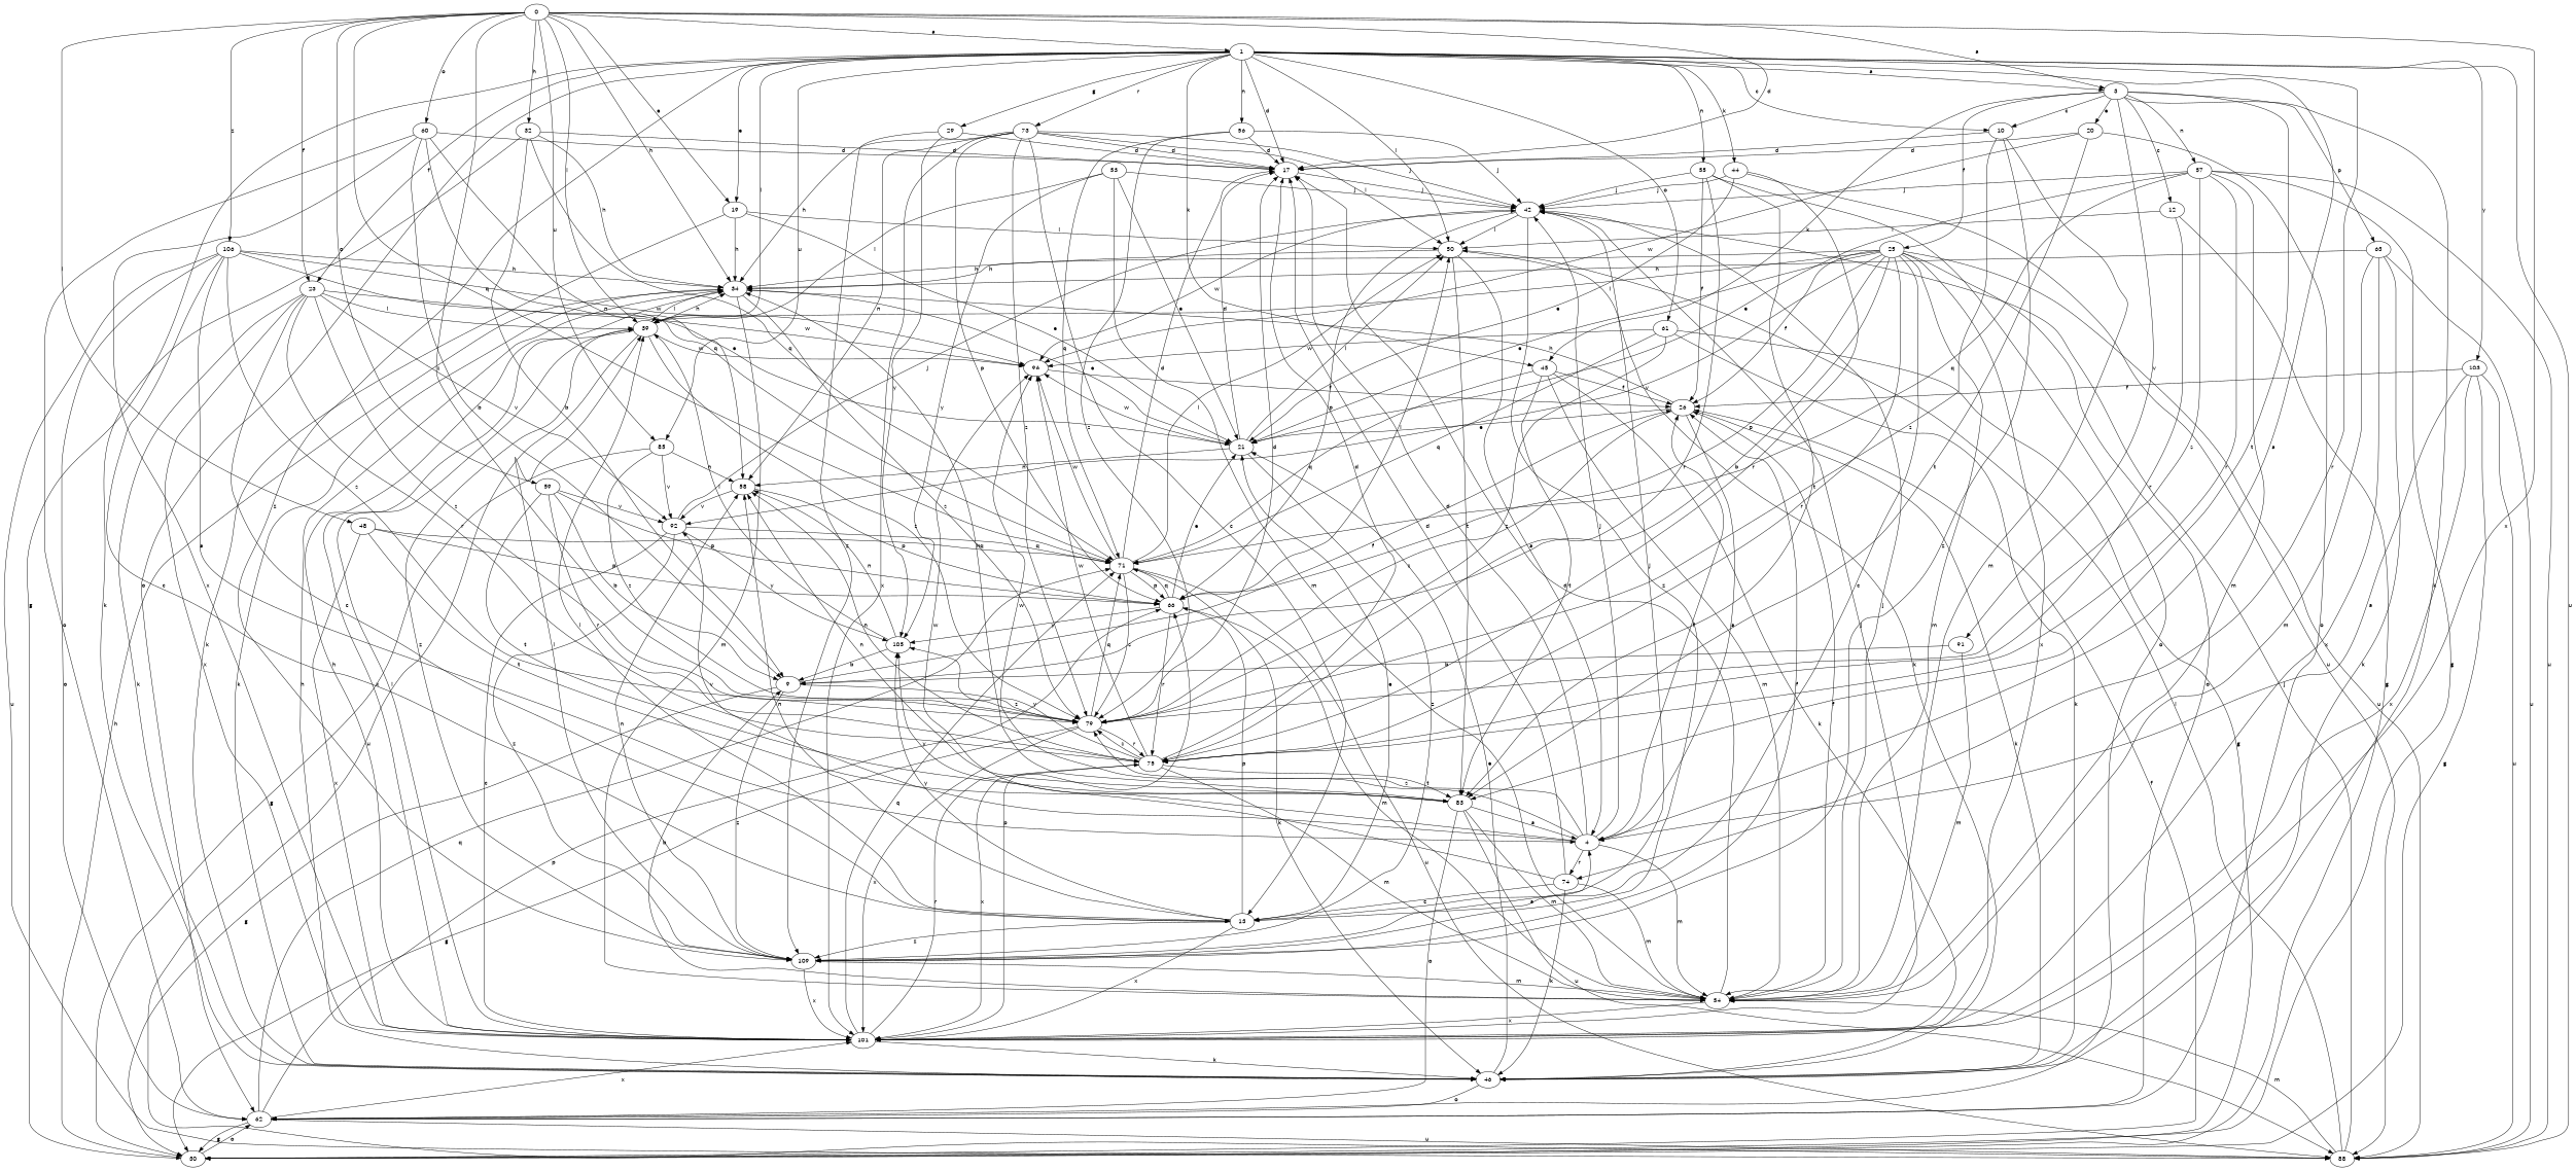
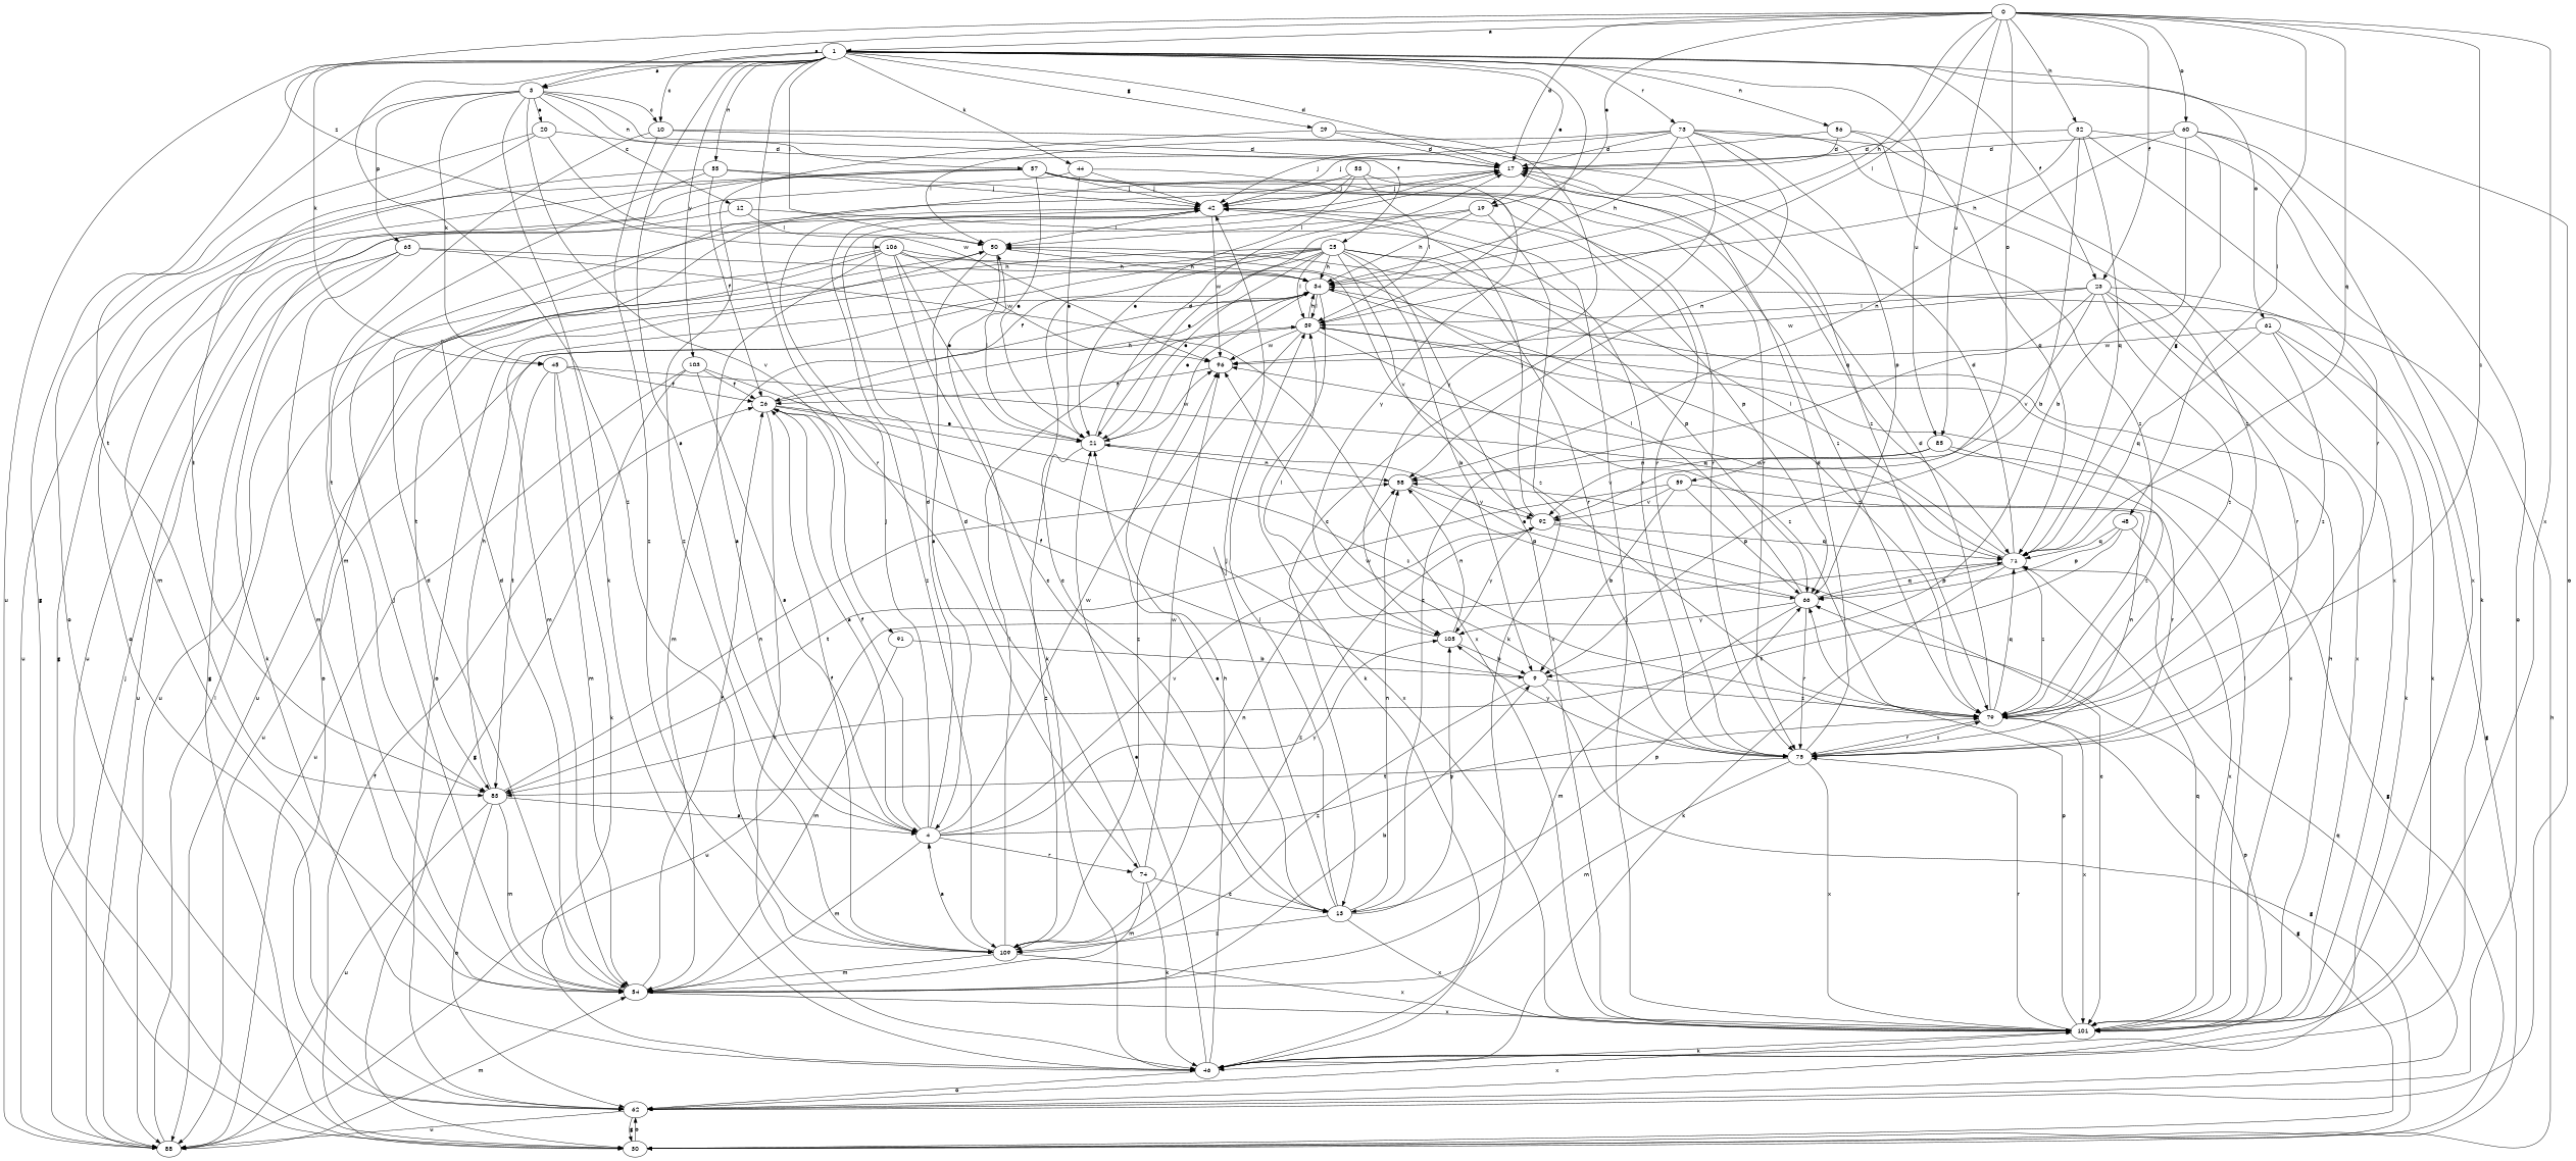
  strict digraph {
    fontname=Lato
    node [fontname=Lato]
    edge [fontname=Lato]
    0
    1
    3
    17
    19
    23
    32
    34
    39
    48
    59
    60
    71
    79
    85
    101
    106
    4
    10
    29
    30
    44
    45
    50
    55
    56
    61
    62
    73
    74
    88
    103
    109
    12
    20
    25
    46
    57
    63
    83
    91
    42
    21
    92
    96
    75
    13
    9
    54
    66
    58
    26
    105
    53
    0 -> 1 [label=a]
    0 -> 3 [label=a]
    0 -> 17 [label=d]
    0 -> 19 [label=e]
    0 -> 23 [label=f]
    0 -> 32 [label=h]
    0 -> 34 [label=h]
    0 -> 39 [label=i]
    0 -> 48 [label=l]
    0 -> 59 [label=o]
    0 -> 60 [label=o]
    0 -> 71 [label=q]
    0 -> 79 [label=s]
    0 -> 85 [label=u]
    0 -> 101 [label=x]
    0 -> 106 [label=z]
    1 -> 3 [label=a]
    1 -> 17 [label=d]
    1 -> 19 [label=e]
    1 -> 23 [label=f]
    1 -> 39 [label=i]
    1 -> 85 [label=u]
    1 -> 4 [label=a]
    1 -> 10 [label=c]
    1 -> 29 [label=g]
    1 -> 30 [label=g]
    1 -> 44 [label=k]
    1 -> 45 [label=k]
    1 -> 50 [label=l]
    1 -> 55 [label=n]
    1 -> 56 [label=n]
    1 -> 61 [label=o]
    1 -> 62 [label=o]
    1 -> 73 [label=r]
    1 -> 74 [label=r]
    1 -> 88 [label=u]
    1 -> 103 [label=y]
    1 -> 109 [label=z]
    3 -> 10 [label=c]
    3 -> 45 [label=k]
    3 -> 12 [label=c]
    3 -> 20 [label=e]
    3 -> 25 [label=f]
    3 -> 46 [label=k]
    3 -> 57 [label=n]
    3 -> 63 [label=p]
    3 -> 83 [label=t]
    3 -> 91 [label=v]
    17 -> 42 [label=j]
    19 -> 34 [label=h]
    19 -> 50 [label=l]
    19 -> 46 [label=k]
    19 -> 21 [label=e]
    23 -> 39 [label=i]
    23 -> 79 [label=s]
    23 -> 101 [label=x]
    23 -> 46 [label=k]
    23 -> 92 [label=v]
    23 -> 96 [label=w]
    23 -> 75 [label=r]
    23 -> 13 [label=c]
    32 -> 17 [label=d]
    32 -> 34 [label=h]
    32 -> 71 [label=q]
    32 -> 46 [label=k]
+   32 -> 75 [label=r]
    32 -> 9 [label=b]
    34 -> 39 [label=i]
    34 -> 79 [label=s]
    34 -> 46 [label=k]
    34 -> 21 [label=e]
    34 -> 54 [label=m]
    39 -> 34 [label=h]
    39 -> 79 [label=s]
    39 -> 101 [label=x]
    39 -> 88 [label=u]
    39 -> 109 [label=z]
    39 -> 96 [label=w]
    48 -> 71 [label=q]
    48 -> 101 [label=x]
    48 -> 83 [label=t]
    48 -> 66 [label=p]
    59 -> 83 [label=t]
    59 -> 92 [label=v]
    59 -> 75 [label=r]
    59 -> 9 [label=b]
    59 -> 66 [label=p]
    60 -> 17 [label=d]
-   60 -> 71 [label=q]
+   60 -> 71 [label=g]
    60 -> 101 [label=x]
    60 -> 62 [label=o]
    60 -> 9 [label=b]
    60 -> 58 [label=n]
    71 -> 17 [label=d]
    71 -> 79 [label=s]
    71 -> 50 [label=l]
    71 -> 88 [label=u]
    71 -> 46 [label=k]
    71 -> 96 [label=w]
    71 -> 66 [label=p]
    79 -> 17 [label=d]
    79 -> 71 [label=q]
    79 -> 101 [label=x]
    79 -> 30 [label=g]
    79 -> 75 [label=r]
    85 -> 79 [label=s]
    85 -> 30 [label=g]
    85 -> 92 [label=v]
    85 -> 58 [label=n]
    101 -> 34 [label=h]
    101 -> 39 [label=i]
    101 -> 71 [label=q]
    101 -> 46 [label=k]
    101 -> 42 [label=j]
    101 -> 75 [label=r]
    101 -> 66 [label=p]
    106 -> 34 [label=h]
    106 -> 79 [label=s]
    106 -> 4 [label=a]
    106 -> 62 [label=o]
    106 -> 88 [label=u]
    106 -> 21 [label=e]
    106 -> 96 [label=w]
    106 -> 13 [label=c]
    4 -> 17 [label=d]
    4 -> 79 [label=s]
    4 -> 74 [label=r]
    4 -> 42 [label=j]
    4 -> 92 [label=v]
    4 -> 96 [label=w]
    4 -> 54 [label=m]
    4 -> 26 [label=f]
    4 -> 105 [label=y]
    10 -> 17 [label=d]
    10 -> 79 [label=s]
    10 -> 109 [label=z]
    10 -> 54 [label=m]
    29 -> 17 [label=d]
    29 -> 109 [label=z]
    29 -> 105 [label=y]
    30 -> 34 [label=h]
    30 -> 62 [label=o]
    30 -> 26 [label=f]
    44 -> 88 [label=u]
    44 -> 42 [label=j]
    44 -> 21 [label=e]
    44 -> 75 [label=r]
    45 -> 71 [label=q]
    45 -> 46 [label=k]
    45 -> 83 [label=t]
    45 -> 54 [label=m]
    45 -> 26 [label=f]
    50 -> 34 [label=h]
    50 -> 4 [label=a]
    50 -> 46 [label=k]
    50 -> 83 [label=t]
    55 -> 62 [label=o]
    55 -> 83 [label=t]
    55 -> 42 [label=j]
    55 -> 75 [label=r]
    55 -> 26 [label=f]
    56 -> 17 [label=d]
    56 -> 71 [label=q]
    56 -> 79 [label=s]
    56 -> 42 [label=j]
    61 -> 71 [label=q]
    61 -> 79 [label=s]
    61 -> 30 [label=g]
    61 -> 46 [label=k]
    61 -> 96 [label=w]
    62 -> 71 [label=q]
    62 -> 101 [label=x]
    62 -> 30 [label=g]
    62 -> 88 [label=u]
    62 -> 66 [label=p]
    73 -> 17 [label=d]
    73 -> 34 [label=h]
    73 -> 79 [label=s]
    73 -> 101 [label=x]
    73 -> 50 [label=l]
    73 -> 42 [label=j]
    73 -> 13 [label=c]
    73 -> 66 [label=p]
    73 -> 58 [label=n]
    74 -> 17 [label=d]
    74 -> 46 [label=k]
    74 -> 96 [label=w]
    74 -> 13 [label=c]
    74 -> 54 [label=m]
    88 -> 50 [label=l]
    88 -> 42 [label=j]
    88 -> 54 [label=m]
    103 -> 101 [label=x]
    103 -> 4 [label=a]
    103 -> 30 [label=g]
    103 -> 88 [label=u]
    103 -> 26 [label=f]
    109 -> 39 [label=i]
    109 -> 101 [label=x]
    109 -> 4 [label=a]
    109 -> 54 [label=m]
    109 -> 58 [label=n]
    109 -> 26 [label=f]
    12 -> 30 [label=g]
    12 -> 50 [label=l]
    12 -> 75 [label=r]
    20 -> 17 [label=d]
    20 -> 62 [label=o]
    20 -> 83 [label=t]
    20 -> 96 [label=w]
    25 -> 34 [label=h]
    25 -> 39 [label=i]
    25 -> 101 [label=x]
    25 -> 62 [label=o]
    25 -> 88 [label=u]
    25 -> 21 [label=e]
    25 -> 92 [label=v]
    25 -> 75 [label=r]
    25 -> 13 [label=c]
    25 -> 9 [label=b]
    25 -> 54 [label=m]
    25 -> 66 [label=p]
    25 -> 26 [label=f]
    46 -> 34 [label=h]
    46 -> 62 [label=o]
    46 -> 21 [label=e]
    57 -> 71 [label=q]
    57 -> 79 [label=s]
    57 -> 30 [label=g]
    57 -> 88 [label=u]
    57 -> 42 [label=j]
    57 -> 21 [label=e]
    57 -> 75 [label=r]
    57 -> 54 [label=m]
    63 -> 34 [label=h]
    63 -> 101 [label=x]
    63 -> 88 [label=u]
    63 -> 46 [label=k]
    63 -> 54 [label=m]
    83 -> 34 [label=h]
    83 -> 4 [label=a]
    83 -> 62 [label=o]
    83 -> 88 [label=u]
    83 -> 54 [label=m]
    83 -> 58 [label=n]
    91 -> 9 [label=b]
    91 -> 54 [label=m]
    42 -> 50 [label=l]
    42 -> 109 [label=z]
    42 -> 96 [label=w]
    42 -> 66 [label=p]
    21 -> 17 [label=d]
    21 -> 50 [label=l]
    21 -> 109 [label=z]
    21 -> 96 [label=w]
    21 -> 58 [label=n]
    92 -> 71 [label=q]
    92 -> 101 [label=c]
    92 -> 109 [label=z]
    92 -> 42 [label=j]
    92 -> 105 [label=y]
    96 -> 26 [label=f]
    75 -> 17 [label=d]
    75 -> 79 [label=s]
    75 -> 101 [label=x]
    75 -> 83 [label=t]
    75 -> 96 [label=w]
    75 -> 54 [label=m]
    75 -> 58 [label=n]
    75 -> 105 [label=y]
    13 -> 39 [label=i]
    13 -> 101 [label=x]
    13 -> 109 [label=z]
    13 -> 42 [label=j]
    13 -> 21 [label=e]
    13 -> 66 [label=p]
    13 -> 58 [label=n]
    13 -> 105 [label=y]
    9 -> 79 [label=s]
    9 -> 30 [label=g]
    9 -> 109 [label=z]
    9 -> 26 [label=f]
    54 -> 17 [label=d]
    54 -> 101 [label=x]
    54 -> 42 [label=j]
    54 -> 9 [label=b]
    54 -> 26 [label=f]
    66 -> 71 [label=q]
    66 -> 50 [label=l]
    66 -> 21 [label=e]
    66 -> 75 [label=r]
    66 -> 54 [label=m]
    66 -> 105 [label=y]
    58 -> 92 [label=v]
    58 -> 66 [label=p]
    26 -> 34 [label=h]
    26 -> 79 [label=s]
    26 -> 4 [label=a]
    26 -> 46 [label=k]
    26 -> 21 [label=e]
    105 -> 39 [label=i]
    105 -> 9 [label=b]
    105 -> 58 [label=n]
    53 -> 39 [label=i]
    53 -> 42 [label=j]
    53 -> 21 [label=e]
-   53 -> 54 [label=m]
+   53 -> 54 [label=d]
    53 -> 105 [label=y]
  }
